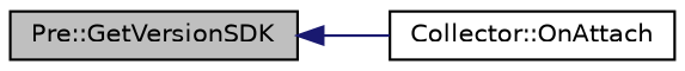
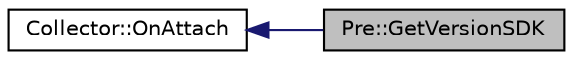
  digraph {
    rankdir=LR
    fontname="DejaVu Sans"
    node [color=black fontname="DejaVu Sans" fontsize=10 shape=record style=filled]
    n1 [fillcolor=grey75 fontcolor=black height=0.2 label="Pre::GetVersionSDK" width=0.4]
    n2 [fillcolor=white height=0.2 label="Collector::OnAttach" width=0.4]
-   n1 -> n2 [color=midnightblue dir=back fontname="DejaVu Sans" fontsize=10 labelfontname=Helvetica labelfontsize=10 style=solid]
+   n2 -> n1 [color=midnightblue dir=back fontname="DejaVu Sans" fontsize=10 labelfontname=Helvetica labelfontsize=10 style=solid]
  }
